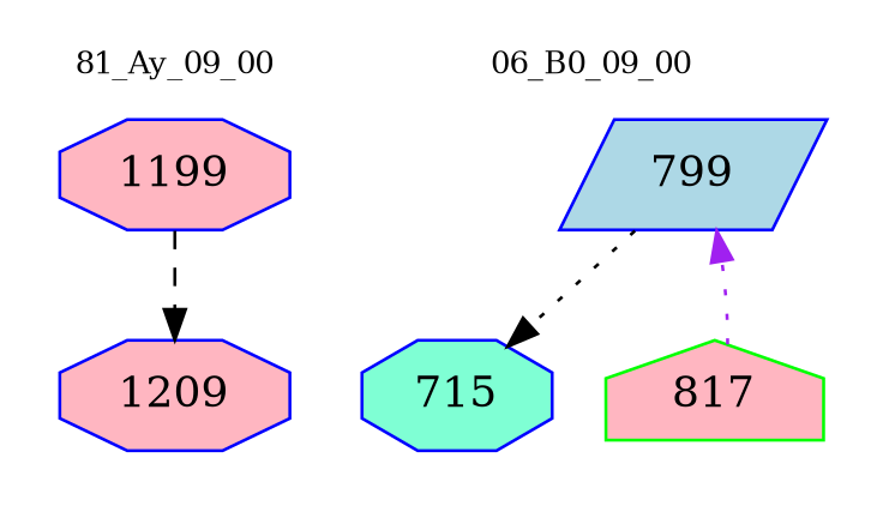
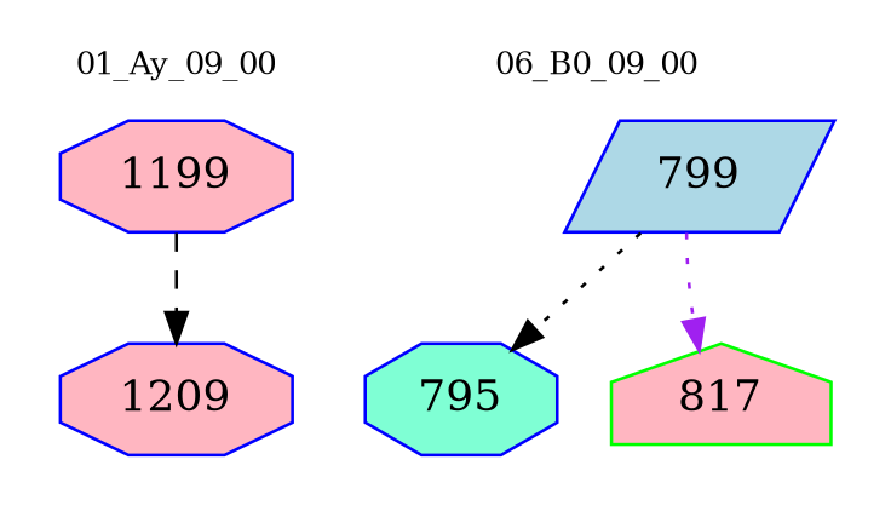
  digraph {
    node [color=blue fillcolor=lightpink shape=octagon style=filled]
    edge [color=black style=dotted]
    n1 [label=1199]
    n2 [label=1209]
    n3 [fillcolor=lightblue label=799 shape=parallelogram]
-   n4 [fillcolor=aquamarine label=715]
+   n4 [fillcolor=aquamarine label=795]
    n5 [color=green label=817 shape=house]
    subgraph cluster_1 {
      color=white
      fontsize=10
-     label="81_Ay_09_00"
+     label="01_Ay_09_00"
      n1
      n2
    }
    subgraph cluster_2 {
      color=white
      fontsize=10
      label="06_B0_09_00"
      n3
      n4
      n5
    }
    n1 -> n2 [style=dashed]
    n3 -> n4
-   n5 -> n3 [color=purple]
+   n3 -> n5 [color=purple]
  }
